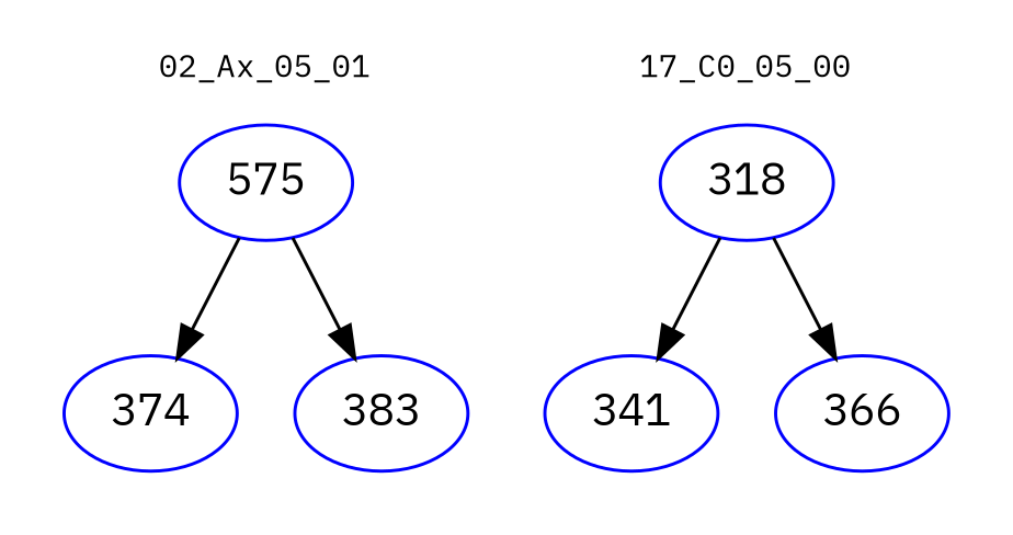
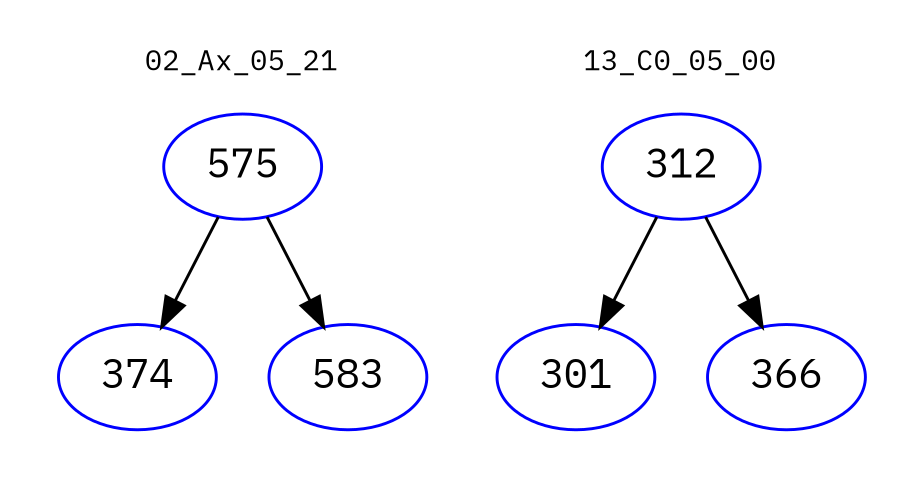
  digraph {
    fontname="IBM Plex Mono"
    node [color=blue fontname="IBM Plex Mono"]
    edge [color=black fontname="IBM Plex Mono"]
    n1 [label=575]
    n2 [label=374]
-   n3 [label=383]
-   n4 [label=318]
-   n5 [label=341]
+   n3 [label=583]
+   n4 [label=312]
+   n5 [label=301]
    n6 [label=366]
    subgraph cluster_1 {
      color=white
      fontsize=10
-     label="02_Ax_05_01"
+     label="02_Ax_05_21"
      n1
      n2
      n3
    }
    subgraph cluster_2 {
      color=white
      fontsize=10
-     label="17_C0_05_00"
+     label="13_C0_05_00"
      n4
      n5
      n6
    }
    n1 -> n2
    n1 -> n3
    n4 -> n5
    n4 -> n6
  }
